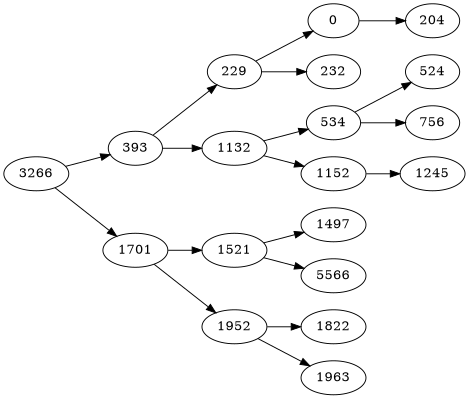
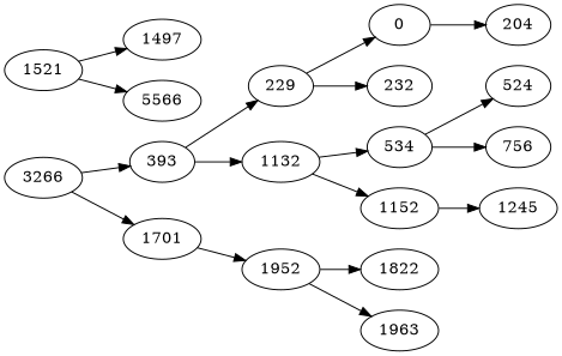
  digraph {
    rankdir=LR
    n1 [label=3266]
    393
    1701
    229
    1132
    1521
    1952
    0
    232
    534
    1152
    1497
    n13 [label=5566]
    1822
    1963
    204
    524
    756
    1245
    n1 -> 393
    n1 -> 1701
    393 -> 229
    393 -> 1132
-   1701 -> 1521
    1701 -> 1952
    229 -> 0
    229 -> 232
    1132 -> 534
    1132 -> 1152
    1521 -> 1497
    1521 -> n13
    1952 -> 1822
    1952 -> 1963
    0 -> 204
    534 -> 524
    534 -> 756
    1152 -> 1245
  }
